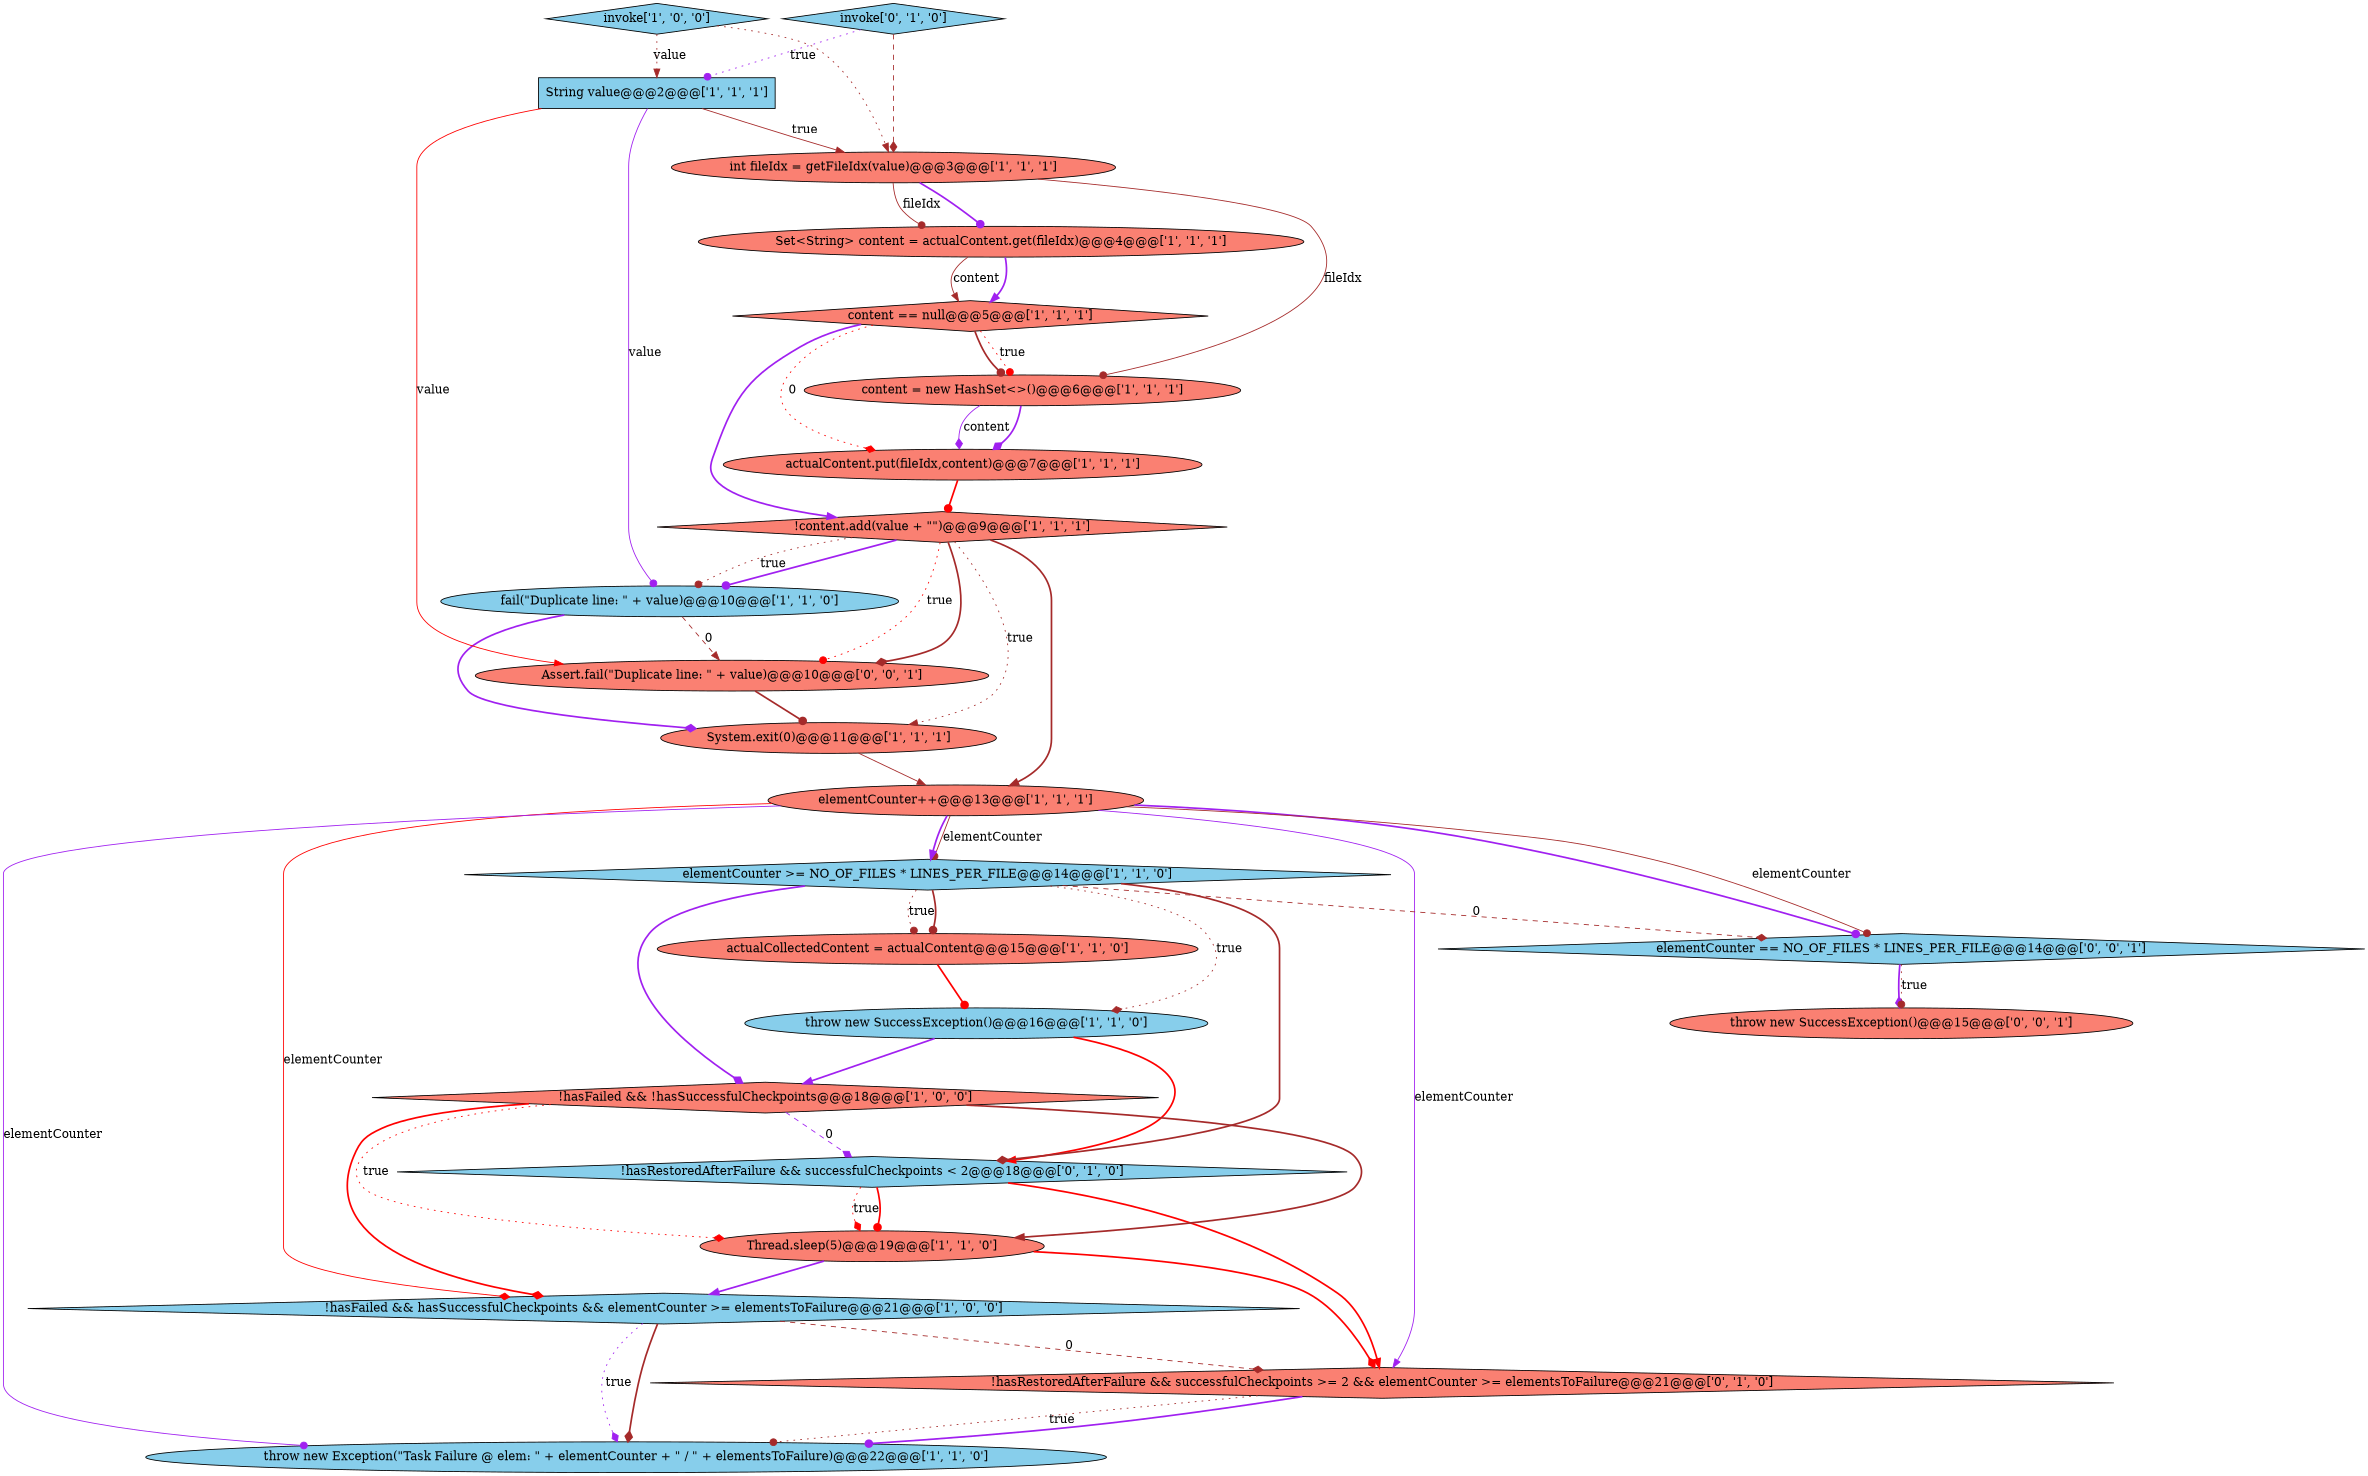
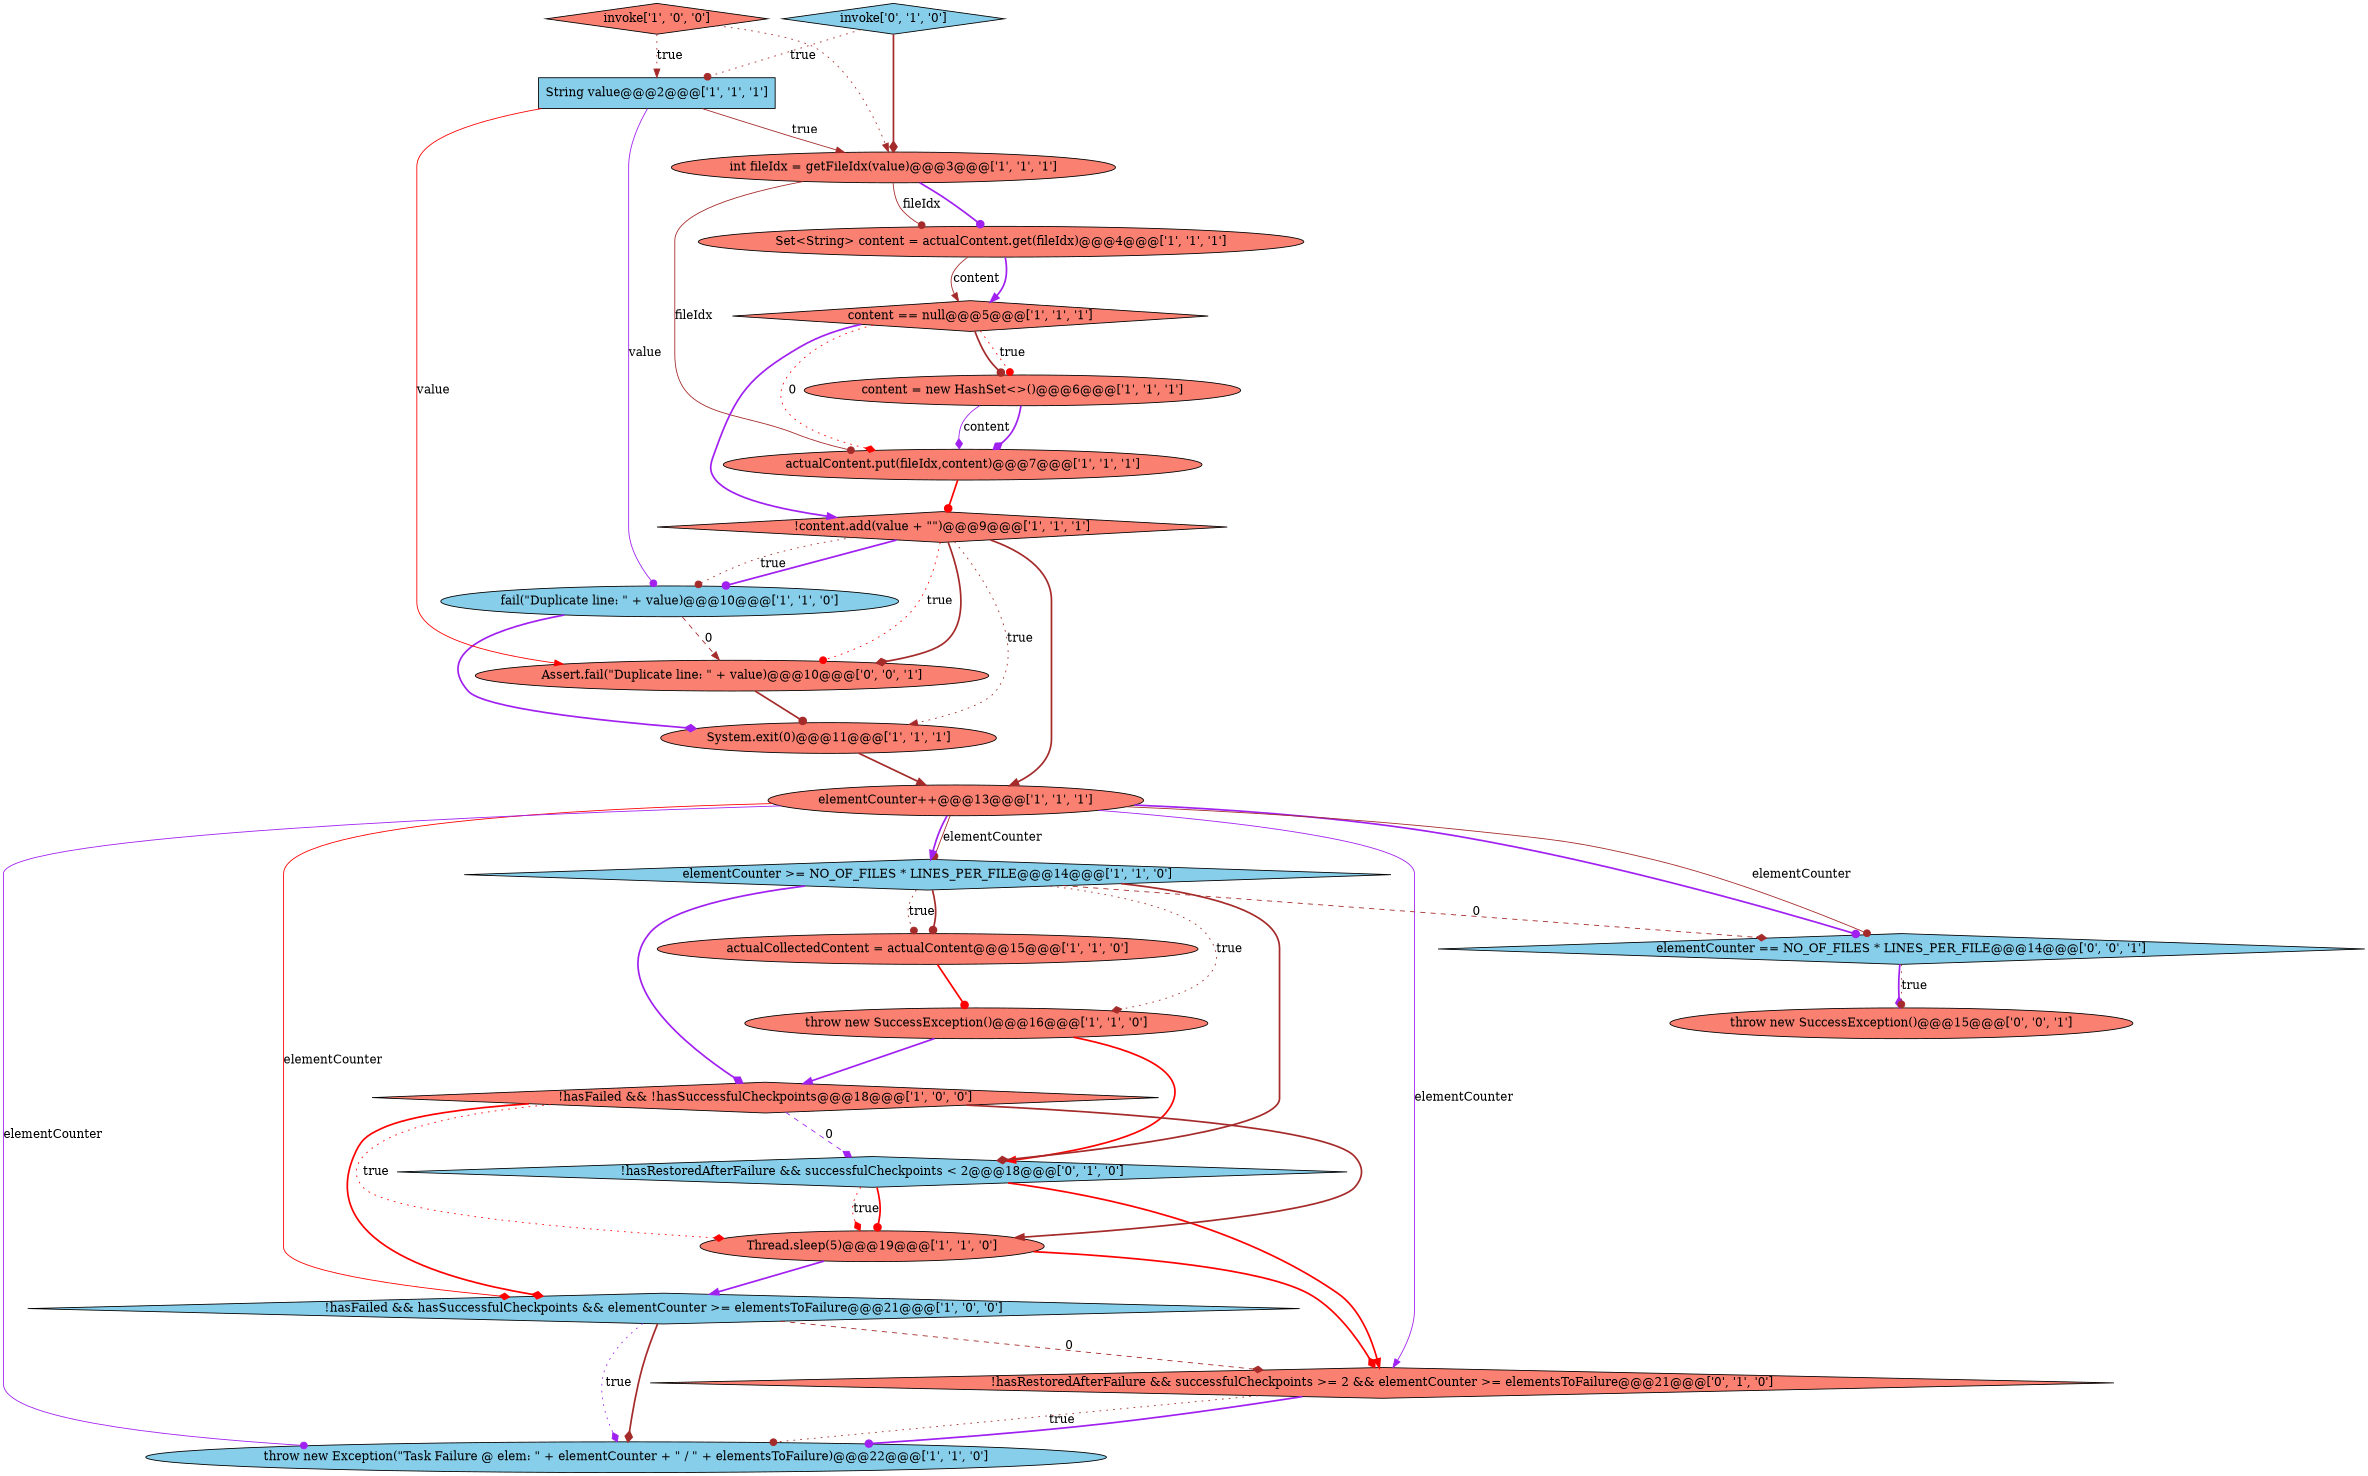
  digraph {
    node [fillcolor=salmon shape=ellipse style=filled]
    edge [arrowhead=dot color=brown style=bold]
    n1 [label="int fileIdx = getFileIdx(value)@@@3@@@['1', '1', '1']"]
    n2 [label="Set<String> content = actualContent.get(fileIdx)@@@4@@@['1', '1', '1']"]
    n3 [label="actualContent.put(fileIdx,content)@@@7@@@['1', '1', '1']"]
    n4 [label="content == null@@@5@@@['1', '1', '1']" shape=diamond]
    n5 [label="!content.add(value + \"\")@@@9@@@['1', '1', '1']" shape=diamond]
    n6 [fillcolor=skyblue label="fail(\"Duplicate line: \" + value)@@@10@@@['1', '1', '0']"]
    n7 [label="Assert.fail(\"Duplicate line: \" + value)@@@10@@@['0', '0', '1']"]
    n8 [label="System.exit(0)@@@11@@@['1', '1', '1']"]
    n9 [label="elementCounter++@@@13@@@['1', '1', '1']"]
    n10 [label="content = new HashSet<>()@@@6@@@['1', '1', '1']"]
    n11 [label="actualCollectedContent = actualContent@@@15@@@['1', '1', '0']"]
-   n12 [fillcolor=skyblue label="throw new SuccessException()@@@16@@@['1', '1', '0']"]
+   n12 [label="throw new SuccessException()@@@16@@@['1', '1', '0']"]
    n13 [fillcolor=skyblue label="!hasRestoredAfterFailure && successfulCheckpoints < 2@@@18@@@['0', '1', '0']" shape=diamond]
    n14 [label="!hasFailed && !hasSuccessfulCheckpoints@@@18@@@['1', '0', '0']" shape=diamond]
    n15 [fillcolor=skyblue label="invoke['0', '1', '0']" shape=diamond]
    n16 [fillcolor=skyblue label="String value@@@2@@@['1', '1', '1']" shape=box]
    n17 [label="throw new SuccessException()@@@15@@@['0', '0', '1']"]
    n18 [label="Thread.sleep(5)@@@19@@@['1', '1', '0']"]
    n19 [label="!hasRestoredAfterFailure && successfulCheckpoints >= 2 && elementCounter >= elementsToFailure@@@21@@@['0', '1', '0']" shape=diamond]
    n20 [fillcolor=skyblue label="!hasFailed && hasSuccessfulCheckpoints && elementCounter >= elementsToFailure@@@21@@@['1', '0', '0']" shape=diamond]
    n21 [fillcolor=skyblue label="throw new Exception(\"Task Failure @ elem: \" + elementCounter + \" / \" + elementsToFailure)@@@22@@@['1', '1', '0']"]
    n22 [fillcolor=skyblue label="elementCounter >= NO_OF_FILES * LINES_PER_FILE@@@14@@@['1', '1', '0']" shape=diamond]
    n23 [fillcolor=skyblue label="elementCounter == NO_OF_FILES * LINES_PER_FILE@@@14@@@['0', '0', '1']" shape=diamond]
-   n24 [fillcolor=skyblue label="invoke['1', '0', '0']" shape=diamond]
+   n24 [label="invoke['1', '0', '0']" shape=diamond]
    n1 -> n2 [color=purple]
    n1 -> n2 [label=fileIdx style=solid]
-   n1 -> n10 [label=fileIdx style=solid]
+   n1 -> n3 [label=fileIdx style=solid]
    n2 -> n4 [arrowhead=normal color=purple]
    n2 -> n4 [arrowhead=normal label=content style=solid]
    n3 -> n5 [color=red]
    n4 -> n3 [arrowhead=diamond color=red label=0 style=dotted]
    n4 -> n5 [arrowhead=normal color=purple]
    n4 -> n10 [color=red label=true style=dotted]
    n4 -> n10
    n5 -> n6 [color=purple]
    n5 -> n6 [label=true style=dotted]
    n5 -> n7 [arrowhead=diamond]
    n5 -> n7 [color=red label=true style=dotted]
    n5 -> n8 [arrowhead=normal label=true style=dotted]
    n5 -> n9 [arrowhead=normal]
    n6 -> n7 [arrowhead=normal label=0 style=dashed]
    n6 -> n8 [arrowhead=diamond color=purple]
    n7 -> n8
-   n8 -> n9 [arrowhead=normal style=solid]
+   n8 -> n9 [arrowhead=normal]
    n9 -> n19 [arrowhead=normal color=purple label=elementCounter style=solid]
    n9 -> n20 [arrowhead=diamond color=red label=elementCounter style=solid]
    n9 -> n21 [color=purple label=elementCounter style=solid]
    n9 -> n22 [label=elementCounter style=solid]
    n9 -> n22 [arrowhead=normal color=purple]
    n9 -> n23 [color=purple]
    n9 -> n23 [label=elementCounter style=solid]
    n10 -> n3 [arrowhead=diamond color=purple label=content style=solid]
    n10 -> n3 [arrowhead=diamond color=purple]
    n11 -> n12 [color=red]
    n12 -> n13 [arrowhead=normal color=red]
    n12 -> n14 [arrowhead=normal color=purple]
    n13 -> n18 [arrowhead=diamond color=red label=true style=dotted]
    n13 -> n18 [color=red]
    n13 -> n19 [arrowhead=normal color=red]
    n14 -> n13 [arrowhead=diamond color=purple label=0 style=dashed]
    n14 -> n18 [arrowhead=normal]
    n14 -> n18 [arrowhead=diamond color=red label=true style=dotted]
    n14 -> n20 [arrowhead=diamond color=red]
-   n15 -> n1 [arrowhead=diamond style=dashed]
-   n15 -> n16 [color=purple label=true style=dotted]
+   n15 -> n1 [arrowhead=diamond]
+   n15 -> n16 [label=true style=dotted]
    n16 -> n1 [arrowhead=normal label=true style=solid]
    n16 -> n6 [color=purple label=value style=solid]
    n16 -> n7 [arrowhead=normal color=red label=value style=solid]
    n18 -> n19 [arrowhead=diamond color=red]
    n18 -> n20 [arrowhead=normal color=purple]
    n19 -> n21 [label=true style=dotted]
    n19 -> n21 [color=purple]
    n20 -> n19 [arrowhead=diamond label=0 style=dashed]
    n20 -> n21 [arrowhead=diamond]
    n20 -> n21 [arrowhead=diamond color=purple label=true style=dotted]
    n22 -> n11 [label=true style=dotted]
    n22 -> n11
    n22 -> n12 [arrowhead=diamond label=true style=dotted]
    n22 -> n13 [arrowhead=diamond]
    n22 -> n14 [arrowhead=diamond color=purple]
    n22 -> n23 [arrowhead=diamond label=0 style=dashed]
    n23 -> n17 [arrowhead=diamond color=purple]
    n23 -> n17 [label=true style=dotted]
    n24 -> n1 [arrowhead=normal style=dotted]
-   n24 -> n16 [arrowhead=normal label=value style=dotted]
+   n24 -> n16 [arrowhead=normal label=true style=dotted]
  }
